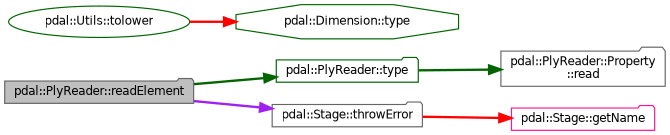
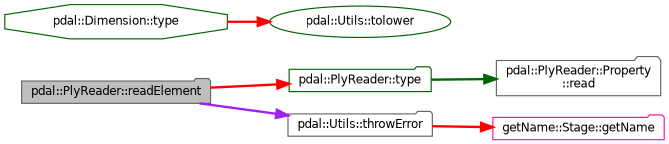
  digraph {
    rankdir=LR
    node [color=gray40 fillcolor=white fontname=Helvetica fontsize=10 shape=folder style=filled]
    edge [arrowhead=normal color=darkgreen fontname=Helvetica fontsize=10 labelfontname=Helvetica labelfontsize=10 style=bold]
    n1 [fillcolor=grey75 fontcolor=black height=0.2 label="pdal::PlyReader::readElement" width=0.4]
    n2 [color=darkgreen height=0.2 label="pdal::PlyReader::type" width=0.4]
-   n3 [height=0.2 label="pdal::Stage::throwError" width=0.4]
+   n3 [height=0.2 label="pdal::Utils::throwError" width=0.4]
    n4 [height=0.2 label="pdal::PlyReader::Property\l::read" width=0.4]
-   n5 [color=deeppink height=0.2 label="pdal::Stage::getName" width=0.4]
+   n5 [color=deeppink height=0.2 label="getName::Stage::getName" width=0.4]
    n6 [color=darkgreen height=0.2 label="pdal::Dimension::type" shape=octagon width=0.4]
    n7 [color=darkgreen height=0.2 label="pdal::Utils::tolower" shape=ellipse width=0.4]
-   n1 -> n2
+   n1 -> n2 [color=red]
    n1 -> n3 [color=purple]
    n2 -> n4
    n3 -> n5 [color=red]
-   n7 -> n6 [color=red]
+   n6 -> n7 [color=red]
  }
